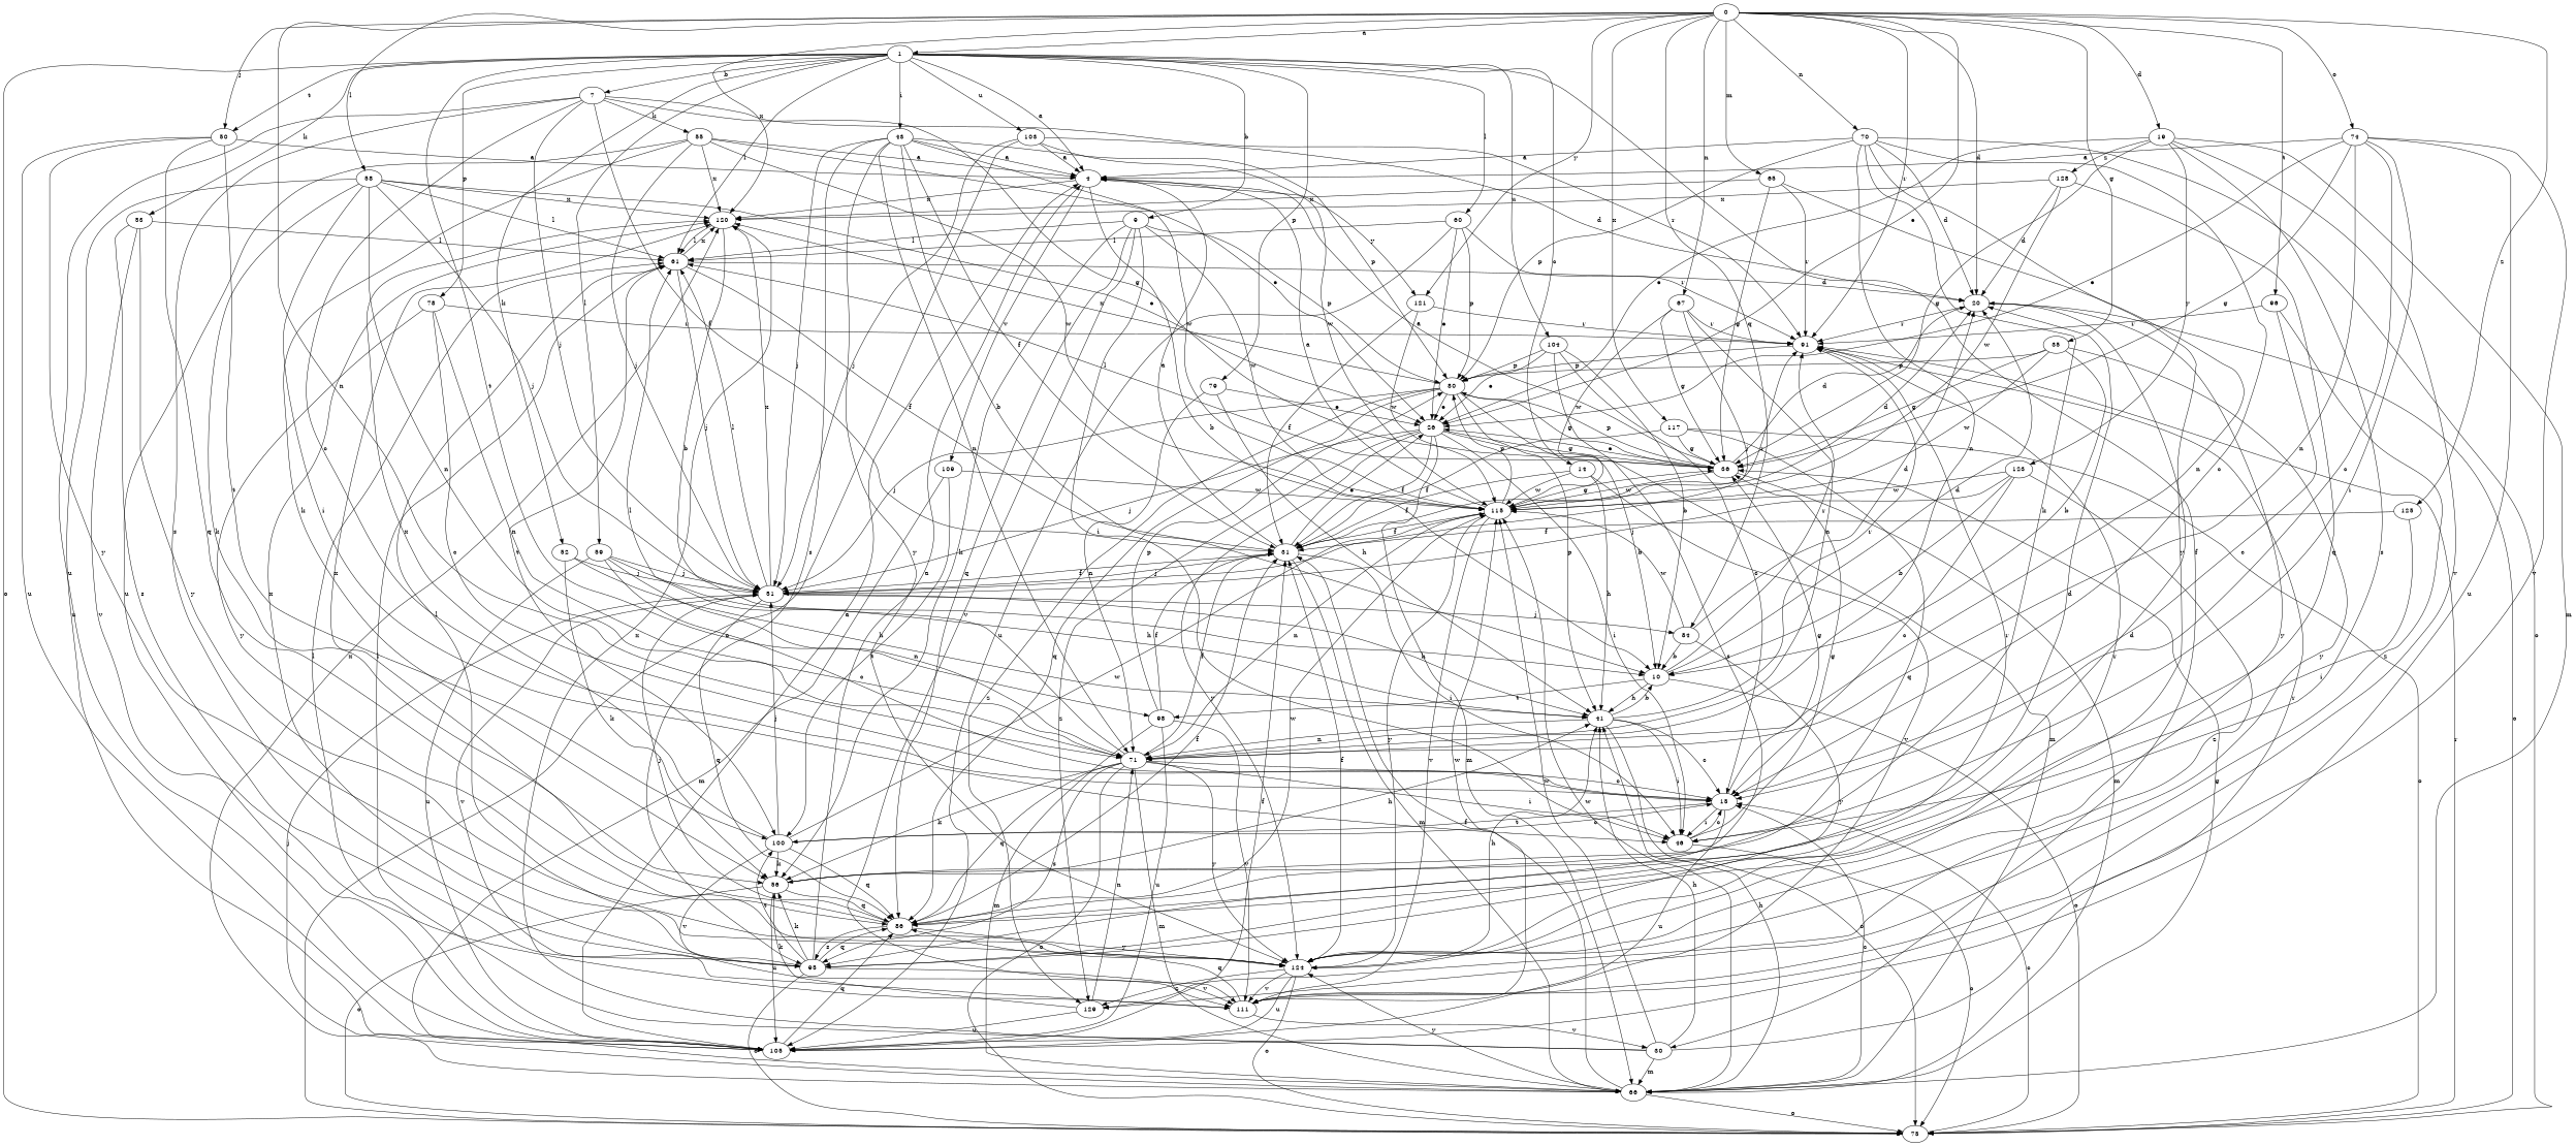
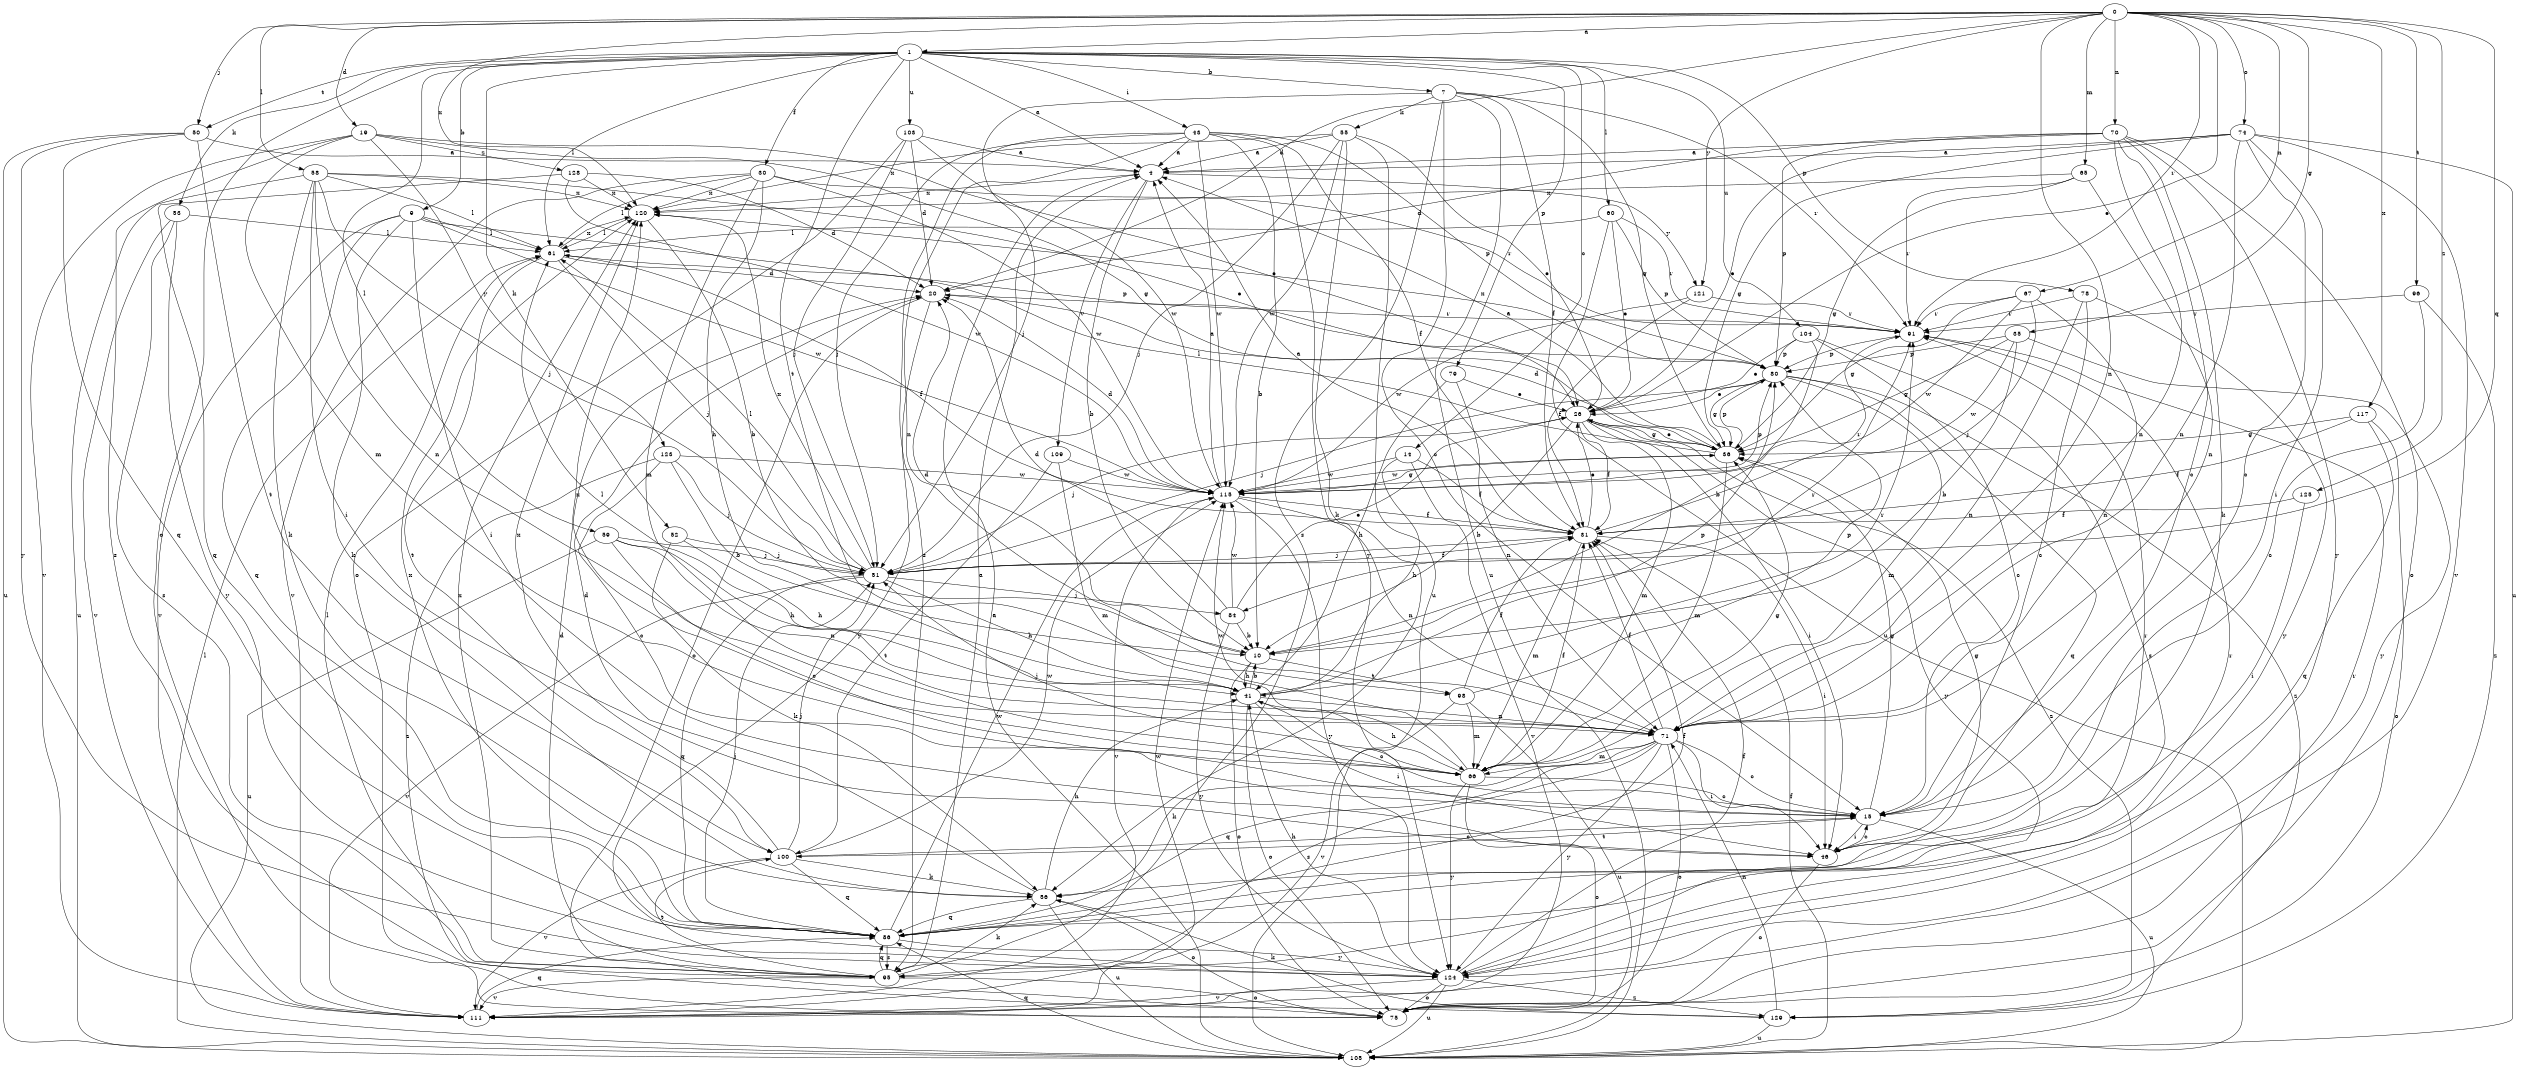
  strict digraph {
    0
    1
    19
    20
    26
    35
    50
    58
    65
    67
    70
    71
    74
    84
    91
    96
    117
    120
    121
    125
    4
    7
    9
    14
    30
    43
    52
    53
    59
    60
    61
    75
    78
    79
    98
    103
    104
    36
    95
    111
    66
    123
    128
    124
    10
    46
    31
    51
    129
    80
    115
    105
    86
    100
    56
    15
    109
    55
    41
    0 -> 1 [label=a]
    0 -> 19 [label=d]
    0 -> 20 [label=d]
    0 -> 26 [label=e]
    0 -> 35 [label=g]
    0 -> 50 [label=j]
    0 -> 58 [label=l]
    0 -> 65 [label=m]
    0 -> 67 [label=n]
    0 -> 70 [label=n]
    0 -> 71 [label=n]
    0 -> 74 [label=o]
    0 -> 84 [label=q]
    0 -> 91 [label=r]
    0 -> 96 [label=t]
    0 -> 117 [label=x]
    0 -> 120 [label=x]
    0 -> 121 [label=y]
    0 -> 125 [label=z]
    1 -> 50 [label=t]
    1 -> 4 [label=a]
    1 -> 7 [label=b]
    1 -> 9 [label=b]
    1 -> 14 [label=c]
    1 -> 30 [label=f]
    1 -> 43 [label=i]
    1 -> 52 [label=k]
    1 -> 53 [label=k]
    1 -> 59 [label=l]
    1 -> 60 [label=l]
    1 -> 61 [label=l]
    1 -> 75 [label=o]
    1 -> 78 [label=p]
    1 -> 79 [label=p]
    1 -> 98 [label=t]
    1 -> 103 [label=u]
    1 -> 104 [label=u]
    19 -> 26 [label=e]
    19 -> 36 [label=g]
    19 -> 95 [label=s]
    19 -> 111 [label=v]
    19 -> 66 [label=m]
    19 -> 123 [label=y]
    19 -> 128 [label=z]
    20 -> 91 [label=r]
    20 -> 75 [label=o]
    20 -> 124 [label=y]
    26 -> 36 [label=g]
    26 -> 66 [label=m]
    26 -> 124 [label=y]
    26 -> 10 [label=b]
    26 -> 46 [label=i]
    26 -> 31 [label=f]
    26 -> 51 [label=j]
    26 -> 129 [label=z]
    35 -> 36 [label=g]
    35 -> 124 [label=y]
    35 -> 10 [label=b]
    35 -> 80 [label=p]
    35 -> 115 [label=w]
    50 -> 4 [label=a]
    50 -> 124 [label=y]
    50 -> 105 [label=u]
    50 -> 86 [label=q]
    50 -> 100 [label=t]
    58 -> 26 [label=e]
    58 -> 71 [label=n]
    58 -> 120 [label=x]
    58 -> 61 [label=l]
    58 -> 46 [label=i]
    58 -> 51 [label=j]
    58 -> 105 [label=u]
    58 -> 56 [label=k]
    65 -> 71 [label=n]
    65 -> 91 [label=r]
    65 -> 120 [label=x]
    65 -> 36 [label=g]
    67 -> 71 [label=n]
    67 -> 91 [label=r]
    67 -> 36 [label=g]
    67 -> 51 [label=j]
    67 -> 115 [label=w]
    70 -> 20 [label=d]
    70 -> 71 [label=n]
    70 -> 4 [label=a]
    70 -> 75 [label=o]
    70 -> 124 [label=y]
    70 -> 80 [label=p]
    70 -> 56 [label=k]
    70 -> 15 [label=c]
    71 -> 61 [label=l]
    71 -> 75 [label=o]
    71 -> 95 [label=s]
    71 -> 66 [label=m]
    71 -> 124 [label=y]
    71 -> 46 [label=i]
    71 -> 31 [label=f]
    71 -> 86 [label=q]
    71 -> 56 [label=k]
    71 -> 15 [label=c]
    74 -> 26 [label=e]
    74 -> 71 [label=n]
    74 -> 4 [label=a]
    74 -> 36 [label=g]
    74 -> 111 [label=v]
    74 -> 46 [label=i]
    74 -> 105 [label=u]
    74 -> 15 [label=c]
    84 -> 20 [label=d]
+   84 -> 26 [label=e]
    84 -> 124 [label=y]
    84 -> 10 [label=b]
    84 -> 115 [label=w]
    91 -> 80 [label=p]
    96 -> 91 [label=r]
    96 -> 129 [label=z]
    96 -> 15 [label=c]
    117 -> 75 [label=o]
    117 -> 36 [label=g]
    117 -> 31 [label=f]
    117 -> 86 [label=q]
    120 -> 61 [label=l]
    120 -> 10 [label=b]
    121 -> 91 [label=r]
    121 -> 31 [label=f]
    121 -> 115 [label=w]
    125 -> 46 [label=i]
    125 -> 31 [label=f]
    4 -> 120 [label=x]
    4 -> 121 [label=y]
    4 -> 10 [label=b]
    4 -> 109 [label=v]
    7 -> 91 [label=r]
    7 -> 36 [label=g]
    7 -> 95 [label=s]
    7 -> 31 [label=f]
    7 -> 51 [label=j]
    7 -> 105 [label=u]
    7 -> 15 [label=c]
    7 -> 55 [label=k]
    9 -> 61 [label=l]
    9 -> 111 [label=v]
    9 -> 46 [label=i]
    9 -> 80 [label=p]
    9 -> 115 [label=w]
    9 -> 86 [label=q]
    9 -> 56 [label=k]
    14 -> 111 [label=v]
    14 -> 31 [label=f]
    14 -> 115 [label=w]
    14 -> 41 [label=h]
    30 -> 91 [label=r]
    30 -> 120 [label=x]
    30 -> 61 [label=l]
-   111 -> 30 [label=v]
+   30 -> 111 [label=v]
    30 -> 66 [label=m]
    30 -> 115 [label=w]
    30 -> 41 [label=h]
    43 -> 71 [label=n]
    43 -> 4 [label=a]
    43 -> 95 [label=s]
    43 -> 124 [label=y]
    43 -> 10 [label=b]
    43 -> 31 [label=f]
    43 -> 51 [label=j]
    43 -> 80 [label=p]
    43 -> 115 [label=w]
    52 -> 51 [label=j]
    52 -> 56 [label=k]
    52 -> 41 [label=h]
    53 -> 61 [label=l]
    53 -> 95 [label=s]
    53 -> 111 [label=v]
    53 -> 124 [label=y]
    59 -> 71 [label=n]
    59 -> 51 [label=j]
    59 -> 105 [label=u]
    59 -> 15 [label=c]
    59 -> 41 [label=h]
    60 -> 26 [label=e]
    60 -> 91 [label=r]
    60 -> 61 [label=l]
    60 -> 80 [label=p]
    60 -> 105 [label=u]
    61 -> 20 [label=d]
    61 -> 120 [label=x]
    61 -> 31 [label=f]
    61 -> 51 [label=j]
    61 -> 100 [label=t]
    75 -> 91 [label=r]
-   75 -> 15 [label=c]
    78 -> 71 [label=n]
    78 -> 91 [label=r]
    78 -> 124 [label=y]
    78 -> 15 [label=c]
    79 -> 26 [label=e]
    79 -> 71 [label=n]
    79 -> 41 [label=h]
    98 -> 111 [label=v]
    98 -> 66 [label=m]
    98 -> 31 [label=f]
    98 -> 80 [label=p]
    98 -> 105 [label=u]
    103 -> 20 [label=d]
    103 -> 4 [label=a]
    103 -> 75 [label=o]
    103 -> 51 [label=j]
    103 -> 115 [label=w]
    104 -> 26 [label=e]
    104 -> 95 [label=s]
    104 -> 10 [label=b]
    104 -> 80 [label=p]
    104 -> 15 [label=c]
    36 -> 20 [label=d]
    36 -> 26 [label=e]
    36 -> 4 [label=a]
    36 -> 61 [label=l]
    36 -> 66 [label=m]
    36 -> 80 [label=p]
    36 -> 115 [label=w]
    95 -> 20 [label=d]
    95 -> 120 [label=x]
    95 -> 4 [label=a]
    95 -> 61 [label=l]
    95 -> 75 [label=o]
    95 -> 111 [label=v]
    95 -> 86 [label=q]
    95 -> 100 [label=t]
    95 -> 56 [label=k]
    111 -> 115 [label=w]
    111 -> 86 [label=q]
    66 -> 120 [label=x]
    66 -> 75 [label=o]
    66 -> 36 [label=g]
    66 -> 124 [label=y]
    66 -> 31 [label=f]
    66 -> 51 [label=j]
    66 -> 115 [label=w]
    66 -> 15 [label=c]
    66 -> 41 [label=h]
    123 -> 10 [label=b]
    123 -> 51 [label=j]
    123 -> 129 [label=z]
    123 -> 115 [label=w]
    123 -> 15 [label=c]
    128 -> 20 [label=d]
    128 -> 120 [label=x]
    128 -> 115 [label=w]
    128 -> 86 [label=q]
    124 -> 91 [label=r]
    124 -> 75 [label=o]
    124 -> 111 [label=v]
    124 -> 31 [label=f]
    124 -> 129 [label=z]
    124 -> 105 [label=u]
    124 -> 41 [label=h]
    10 -> 20 [label=d]
    10 -> 91 [label=r]
    10 -> 75 [label=o]
    10 -> 98 [label=t]
    10 -> 41 [label=h]
    46 -> 75 [label=o]
    46 -> 36 [label=g]
    46 -> 15 [label=c]
    31 -> 26 [label=e]
    31 -> 91 [label=r]
    31 -> 4 [label=a]
    31 -> 66 [label=m]
    31 -> 46 [label=i]
    31 -> 51 [label=j]
    51 -> 84 [label=j]
    51 -> 120 [label=x]
    51 -> 61 [label=l]
    51 -> 111 [label=v]
    51 -> 31 [label=f]
    51 -> 86 [label=q]
    51 -> 41 [label=h]
    129 -> 71 [label=n]
    129 -> 105 [label=u]
    129 -> 56 [label=k]
    80 -> 26 [label=e]
    80 -> 120 [label=x]
    80 -> 36 [label=g]
    80 -> 66 [label=m]
    80 -> 51 [label=j]
    80 -> 129 [label=z]
    80 -> 86 [label=q]
    115 -> 20 [label=d]
    115 -> 71 [label=n]
    115 -> 4 [label=a]
    115 -> 36 [label=g]
    115 -> 111 [label=v]
    115 -> 124 [label=y]
    115 -> 31 [label=f]
    115 -> 80 [label=p]
    105 -> 4 [label=a]
    105 -> 61 [label=l]
    105 -> 31 [label=f]
    105 -> 86 [label=q]
    86 -> 91 [label=r]
    86 -> 120 [label=x]
    86 -> 95 [label=s]
    86 -> 124 [label=y]
    86 -> 31 [label=f]
    86 -> 51 [label=j]
    86 -> 115 [label=w]
    100 -> 120 [label=x]
    100 -> 111 [label=v]
    100 -> 51 [label=j]
    100 -> 115 [label=w]
    100 -> 86 [label=q]
    100 -> 56 [label=k]
    100 -> 15 [label=c]
    56 -> 20 [label=d]
    56 -> 75 [label=o]
    56 -> 105 [label=u]
    56 -> 86 [label=q]
    56 -> 41 [label=h]
    15 -> 36 [label=g]
    15 -> 46 [label=i]
    15 -> 105 [label=u]
    15 -> 100 [label=t]
    109 -> 66 [label=m]
    109 -> 115 [label=w]
    109 -> 100 [label=t]
    55 -> 26 [label=e]
    55 -> 120 [label=x]
    55 -> 4 [label=a]
    55 -> 51 [label=j]
    55 -> 115 [label=w]
    55 -> 105 [label=u]
    55 -> 56 [label=k]
    41 -> 71 [label=n]
    41 -> 91 [label=r]
    41 -> 75 [label=o]
    41 -> 10 [label=b]
    41 -> 46 [label=i]
-   80 -> 41 [label=p]
+   41 -> 80 [label=p]
    41 -> 15 [label=c]
  }
